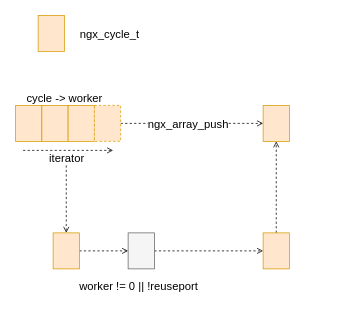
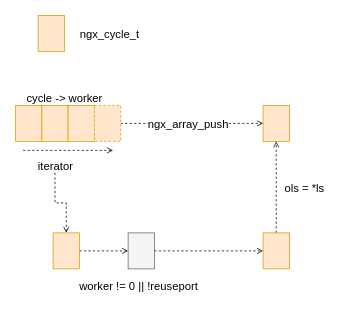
  <mxCell id="0" />
  <mxCell id="1" parent="0" />
  <mxCell id="2" value="" style="rounded=0;whiteSpace=wrap;html=1;strokeWidth=1;fontSize=16;fillColor=#ffe6cc;strokeColor=#d79b00;" parent="1" vertex="1"><mxGeometry x="20" y="140" width="35" height="48" as="geometry" /></mxCell>
  <mxCell id="3" value="" style="rounded=0;whiteSpace=wrap;html=1;strokeWidth=1;fontSize=16;fillColor=#ffe6cc;strokeColor=#d79b00;" parent="1" vertex="1"><mxGeometry x="55" y="140" width="35" height="48" as="geometry" /></mxCell>
  <mxCell id="4" value="" style="rounded=0;whiteSpace=wrap;html=1;strokeWidth=1;fontSize=16;fillColor=#ffe6cc;strokeColor=#d79b00;" parent="1" vertex="1"><mxGeometry x="90" y="140" width="35" height="48" as="geometry" /></mxCell>
  <mxCell id="5" value="ngx_array_push" style="edgeStyle=orthogonalEdgeStyle;rounded=0;orthogonalLoop=1;jettySize=auto;html=1;exitX=1;exitY=0.5;exitDx=0;exitDy=0;fontSize=15;endArrow=open;endFill=0;entryX=0;entryY=0.5;entryDx=0;entryDy=0;dashed=1;" parent="1" source="6" target="10" edge="1"><mxGeometry x="-0.053" relative="1" as="geometry"><mxPoint x="143" y="270" as="targetPoint" /><mxPoint as="offset" /></mxGeometry></mxCell>
  <mxCell id="6" value="" style="rounded=0;whiteSpace=wrap;html=1;strokeWidth=1;fontSize=16;fillColor=#ffe6cc;strokeColor=#d79b00;dashed=1;" parent="1" vertex="1"><mxGeometry x="125" y="140" width="35" height="48" as="geometry" /></mxCell>
  <mxCell id="7" value="" style="rounded=0;whiteSpace=wrap;html=1;strokeWidth=1;fontSize=16;fillColor=#ffe6cc;strokeColor=#d79b00;" parent="1" vertex="1"><mxGeometry x="50" y="20" width="35" height="48" as="geometry" /></mxCell>
  <mxCell id="8" value="ngx_cycle_t" style="text;html=1;align=center;verticalAlign=middle;resizable=0;points=[];autosize=1;strokeColor=none;fillColor=none;fontSize=15;" parent="1" vertex="1"><mxGeometry x="85" y="34" width="120" height="20" as="geometry" /></mxCell>
  <mxCell id="9" value="cycle -&amp;gt; worker" style="text;html=1;align=center;verticalAlign=middle;resizable=0;points=[];autosize=1;strokeColor=none;fillColor=none;fontSize=15;" parent="1" vertex="1"><mxGeometry x="20" y="120" width="130" height="20" as="geometry" /></mxCell>
  <mxCell id="10" value="" style="rounded=0;whiteSpace=wrap;html=1;strokeWidth=1;fontSize=16;fillColor=#ffe6cc;strokeColor=#d79b00;" parent="1" vertex="1"><mxGeometry x="350" y="140" width="35" height="48" as="geometry" /></mxCell>
  <mxCell id="11" value="" style="edgeStyle=segmentEdgeStyle;endArrow=open;html=1;rounded=0;dashed=1;fontSize=15;endFill=0;" parent="1" edge="1"><mxGeometry width="50" height="50" relative="1" as="geometry"><mxPoint x="30" y="200" as="sourcePoint" /><mxPoint x="150" y="200" as="targetPoint" /></mxGeometry></mxCell>
  <mxCell id="12" style="edgeStyle=orthogonalEdgeStyle;rounded=0;orthogonalLoop=1;jettySize=auto;html=1;exitX=1;exitY=0.5;exitDx=0;exitDy=0;entryX=0;entryY=0.5;entryDx=0;entryDy=0;dashed=1;fontSize=15;endArrow=open;endFill=0;" parent="1" source="14" target="17" edge="1"><mxGeometry relative="1" as="geometry" /></mxCell>
  <mxCell id="13" style="edgeStyle=orthogonalEdgeStyle;rounded=0;orthogonalLoop=1;jettySize=auto;html=1;exitX=1;exitY=0.5;exitDx=0;exitDy=0;entryX=0;entryY=0.5;entryDx=0;entryDy=0;dashed=1;fontSize=15;endArrow=open;endFill=0;" parent="1" source="17" target="20" edge="1"><mxGeometry relative="1" as="geometry" /></mxCell>
  <mxCell id="14" value="" style="rounded=0;whiteSpace=wrap;html=1;strokeWidth=1;fontSize=16;strokeColor=#d79b00;fillColor=#ffe6cc;" parent="1" vertex="1"><mxGeometry x="70" y="310" width="35" height="48" as="geometry" /></mxCell>
  <mxCell id="15" value="" style="edgeStyle=orthogonalEdgeStyle;rounded=0;orthogonalLoop=1;jettySize=auto;html=1;dashed=1;fontSize=15;endArrow=open;endFill=0;" parent="1" source="16" target="14" edge="1"><mxGeometry relative="1" as="geometry" /></mxCell>
- <mxCell id="16" value="iterator" style="text;html=1;align=center;verticalAlign=middle;resizable=0;points=[];autosize=1;strokeColor=none;fillColor=none;fontSize=15;" parent="1" vertex="1"><mxGeometry x="57.5" y="200" width="60" height="20" as="geometry" /></mxCell>
+ <mxCell id="16" value="iterator" style="text;html=1;align=center;verticalAlign=middle;resizable=0;points=[];autosize=1;strokeColor=none;fillColor=none;fontSize=15;" parent="1" vertex="1"><mxGeometry x="42.5" y="210" width="60" height="20" as="geometry" /></mxCell>
  <mxCell id="17" value="" style="rounded=0;whiteSpace=wrap;html=1;strokeWidth=1;fontSize=16;fillColor=#f5f5f5;strokeColor=#666666;fontColor=#333333;" parent="1" vertex="1"><mxGeometry x="170" y="310" width="35" height="48" as="geometry" /></mxCell>
  <mxCell id="18" value="worker != 0 || !reuseport&amp;nbsp;&amp;nbsp;" style="text;html=1;align=center;verticalAlign=middle;resizable=0;points=[];autosize=1;strokeColor=none;fillColor=none;fontSize=15;" parent="1" vertex="1"><mxGeometry x="97.5" y="370" width="180" height="20" as="geometry" /></mxCell>
  <mxCell id="19" style="edgeStyle=orthogonalEdgeStyle;rounded=0;orthogonalLoop=1;jettySize=auto;html=1;exitX=0.5;exitY=0;exitDx=0;exitDy=0;entryX=0.5;entryY=1;entryDx=0;entryDy=0;dashed=1;fontSize=15;endArrow=open;endFill=0;" parent="1" source="20" target="10" edge="1"><mxGeometry relative="1" as="geometry" /></mxCell>
  <mxCell id="20" value="" style="rounded=0;whiteSpace=wrap;html=1;strokeWidth=1;fontSize=16;fillColor=#ffe6cc;strokeColor=#d79b00;" parent="1" vertex="1"><mxGeometry x="350" y="310" width="35" height="48" as="geometry" /></mxCell>
+ <mxCell id="21" value="ols = *ls" style="text;html=1;align=center;verticalAlign=middle;resizable=0;points=[];autosize=1;strokeColor=none;fillColor=none;fontSize=15;" parent="1" vertex="1"><mxGeometry x="370" y="240" width="70" height="20" as="geometry" /></mxCell>
